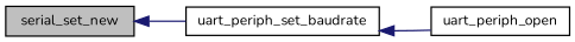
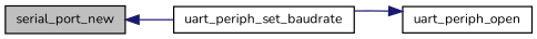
  digraph {
    fontname=Nunito
    rankdir=LR
    node [color=black fillcolor=white fontname=Nunito fontsize=10 shape=record style=filled]
    edge [color=midnightblue dir=back fontname=Nunito fontsize=10 labelfontname=FreeSans labelfontsize=10 style=solid]
-   n1 [fillcolor=grey75 fontcolor=black height=0.2 label=serial_set_new width=0.4]
+   n1 [fillcolor=grey75 fontcolor=black height=0.2 label=serial_port_new width=0.4]
    n2 [height=0.2 label=uart_periph_set_baudrate width=0.4]
    n3 [height=0.2 label=uart_periph_open width=0.4]
    n1 -> n2
-   n2 -> n3
+   n3 -> n2
  }
